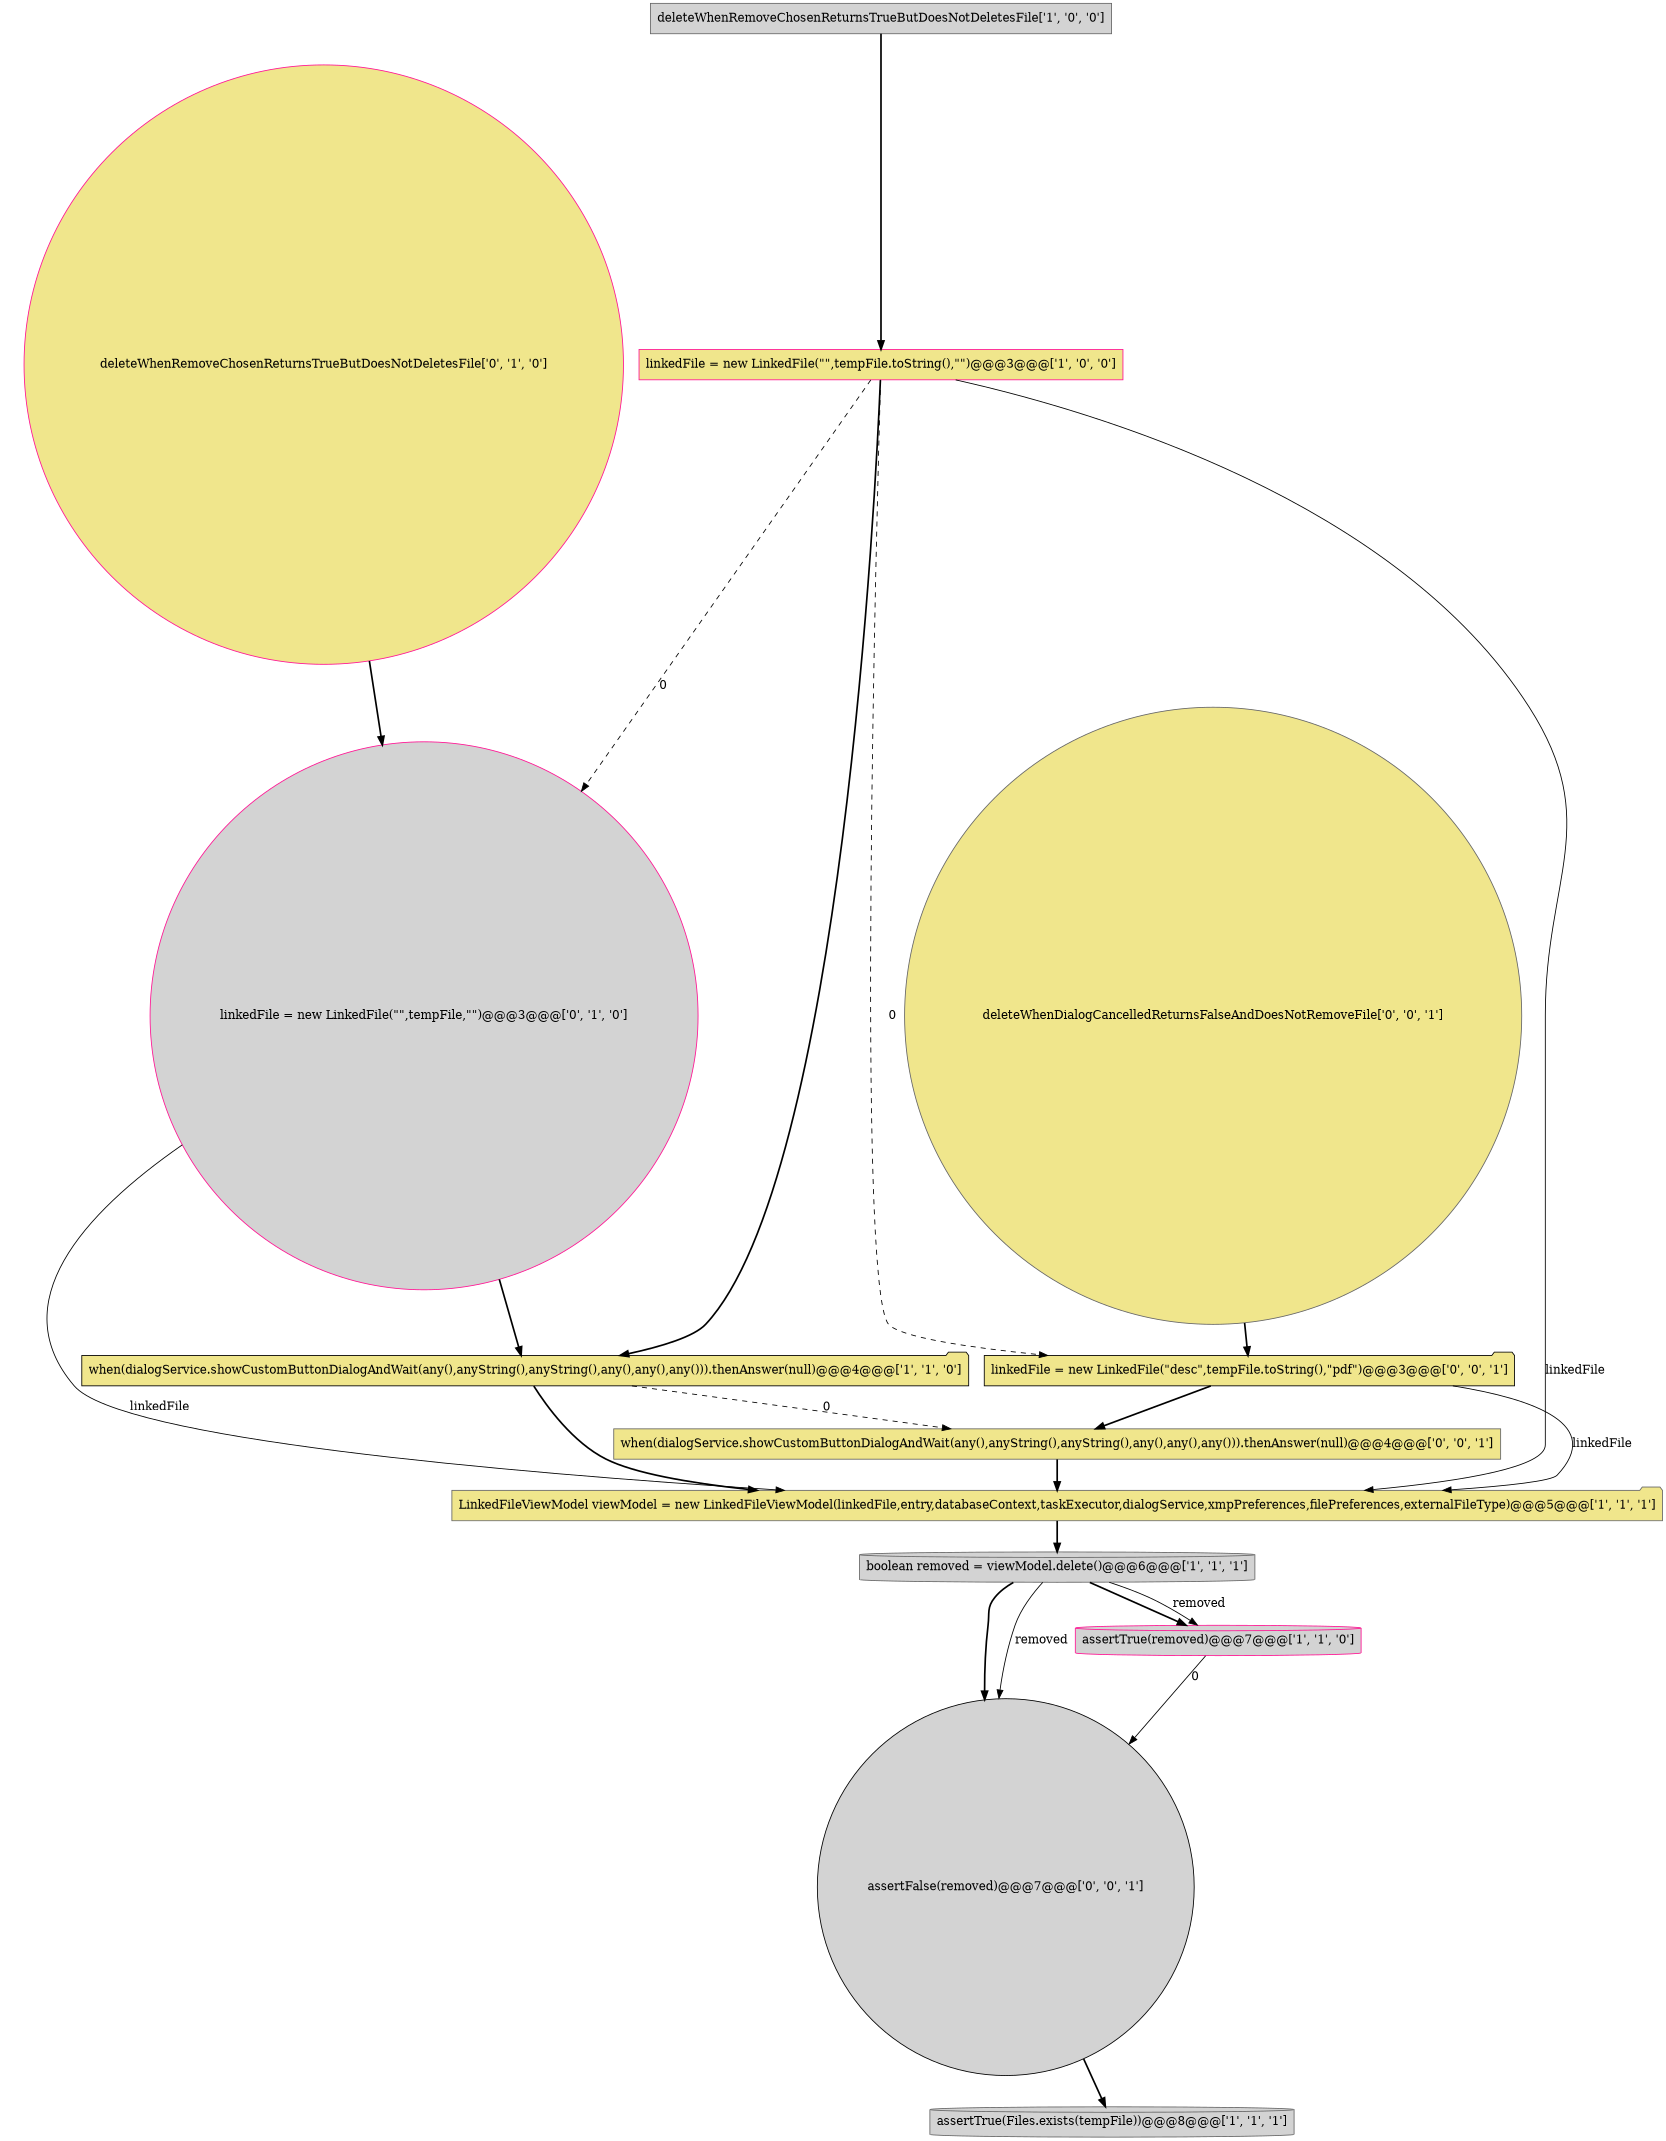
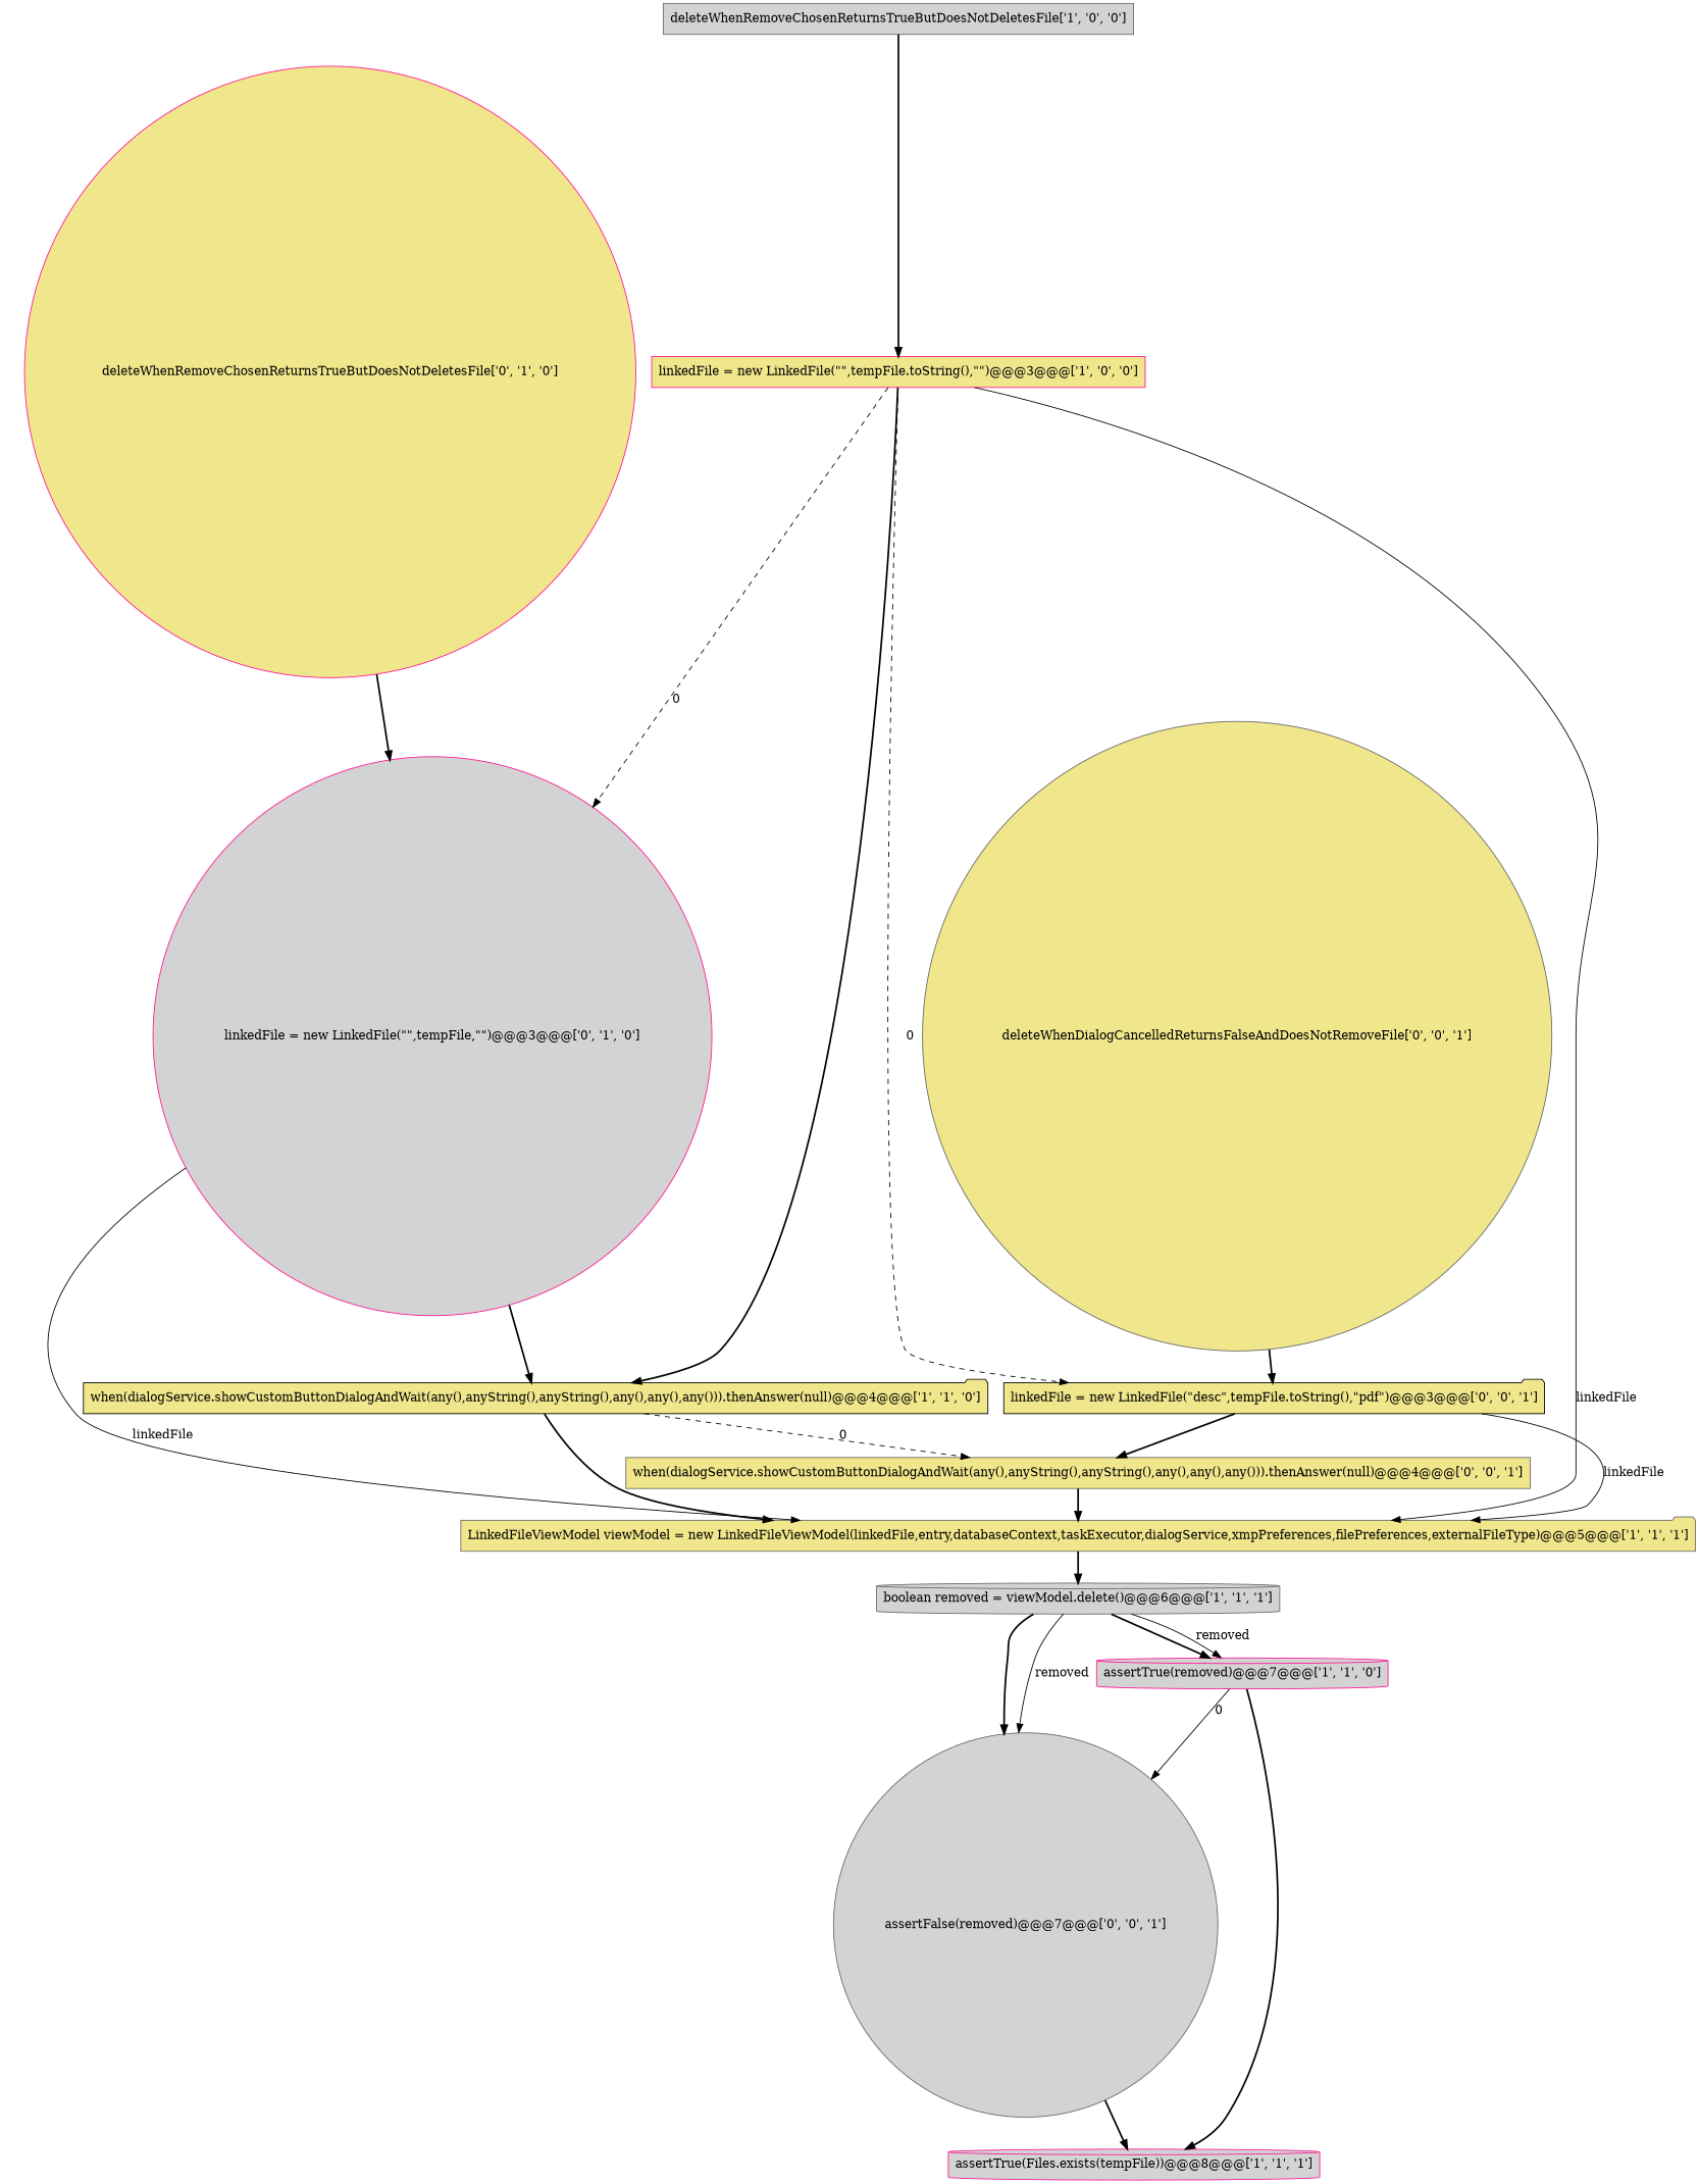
  digraph {
    node [color=gray40 fillcolor=khaki shape=circle style=filled]
    edge [style=bold]
    n1 [label="LinkedFileViewModel viewModel = new LinkedFileViewModel(linkedFile,entry,databaseContext,taskExecutor,dialogService,xmpPreferences,filePreferences,externalFileType)@@@5@@@['1', '1', '1']" shape=folder]
    n2 [fillcolor=lightgrey label="boolean removed = viewModel.delete()@@@6@@@['1', '1', '1']" shape=cylinder]
-   n3 [color=black fillcolor=lightgrey label="assertFalse(removed)@@@7@@@['0', '0', '1']"]
+   n3 [fillcolor=lightgrey label="assertFalse(removed)@@@7@@@['0', '0', '1']"]
    n4 [color=deeppink fillcolor=lightgrey label="assertTrue(removed)@@@7@@@['1', '1', '0']" shape=cylinder]
-   n5 [fillcolor=lightgrey label="assertTrue(Files.exists(tempFile))@@@8@@@['1', '1', '1']" shape=cylinder]
+   n5 [color=deeppink fillcolor=lightgrey label="assertTrue(Files.exists(tempFile))@@@8@@@['1', '1', '1']" shape=cylinder]
    n6 [color=deeppink label="deleteWhenRemoveChosenReturnsTrueButDoesNotDeletesFile['0', '1', '0']"]
    n7 [color=deeppink fillcolor=lightgrey label="linkedFile = new LinkedFile(\"\",tempFile,\"\")@@@3@@@['0', '1', '0']"]
    n8 [color=black label="when(dialogService.showCustomButtonDialogAndWait(any(),anyString(),anyString(),any(),any(),any())).thenAnswer(null)@@@4@@@['1', '1', '0']" shape=folder]
    n9 [label="when(dialogService.showCustomButtonDialogAndWait(any(),anyString(),anyString(),any(),any(),any())).thenAnswer(null)@@@4@@@['0', '0', '1']" shape=box]
    n10 [fillcolor=lightgrey label="deleteWhenRemoveChosenReturnsTrueButDoesNotDeletesFile['1', '0', '0']" shape=box]
    n11 [color=deeppink label="linkedFile = new LinkedFile(\"\",tempFile.toString(),\"\")@@@3@@@['1', '0', '0']" shape=box]
    n12 [color=black label="linkedFile = new LinkedFile(\"desc\",tempFile.toString(),\"pdf\")@@@3@@@['0', '0', '1']" shape=folder]
    n13 [label="deleteWhenDialogCancelledReturnsFalseAndDoesNotRemoveFile['0', '0', '1']"]
    n1 -> n2
    n2 -> n3
    n2 -> n3 [label=removed style=solid]
    n2 -> n4
    n2 -> n4 [label=removed style=solid]
    n3 -> n5
    n4 -> n3 [label=0 style=solid]
+   n4 -> n5
    n6 -> n7
    n7 -> n1 [label=linkedFile style=solid]
    n7 -> n8
    n8 -> n1
    n8 -> n9 [label=0 style=dashed]
    n9 -> n1
    n10 -> n11
    n11 -> n1 [label=linkedFile style=solid]
    n11 -> n7 [label=0 style=dashed]
    n11 -> n8
    n11 -> n12 [label=0 style=dashed]
    n12 -> n1 [label=linkedFile style=solid]
    n12 -> n9
    n13 -> n12
  }
